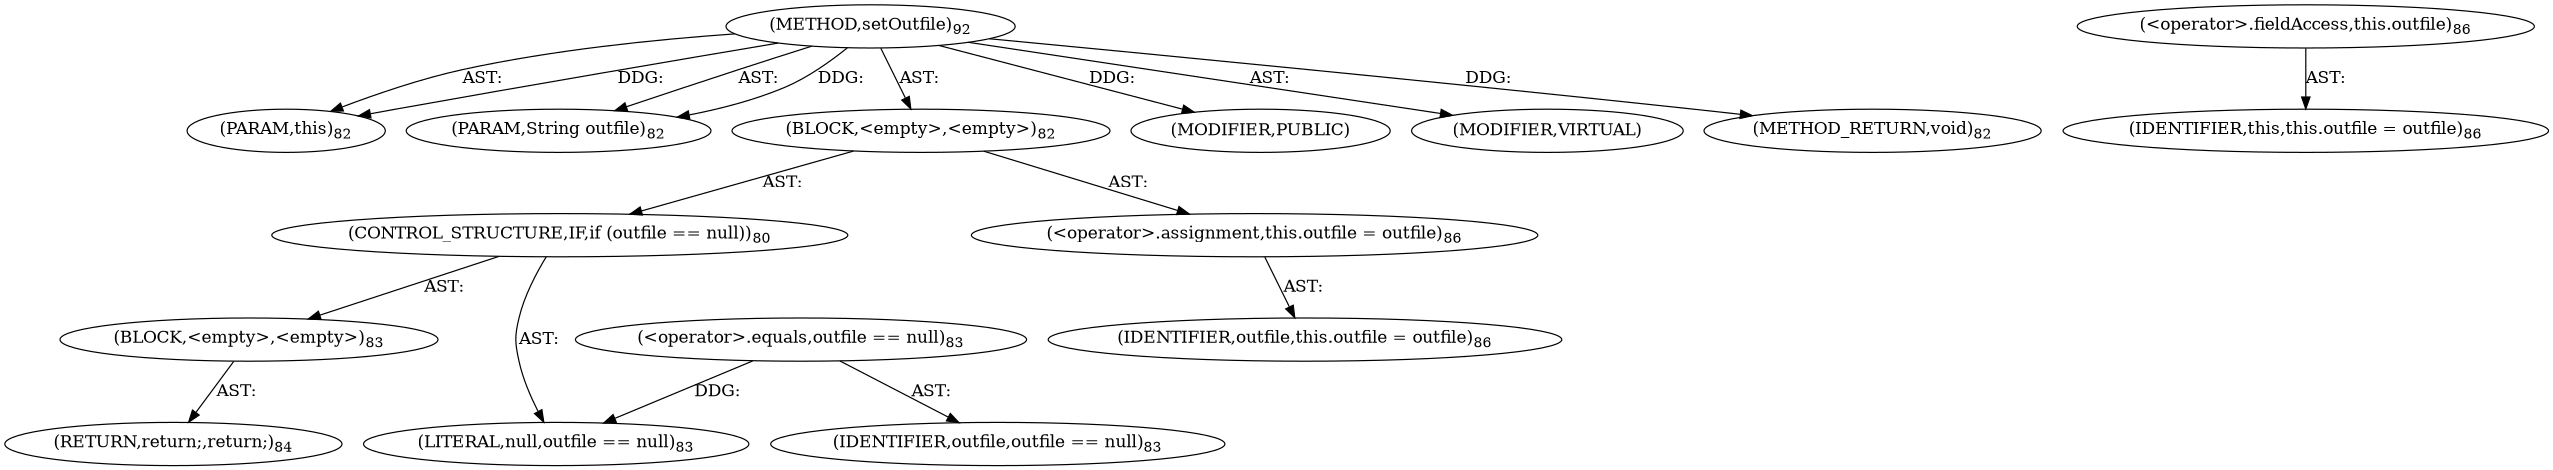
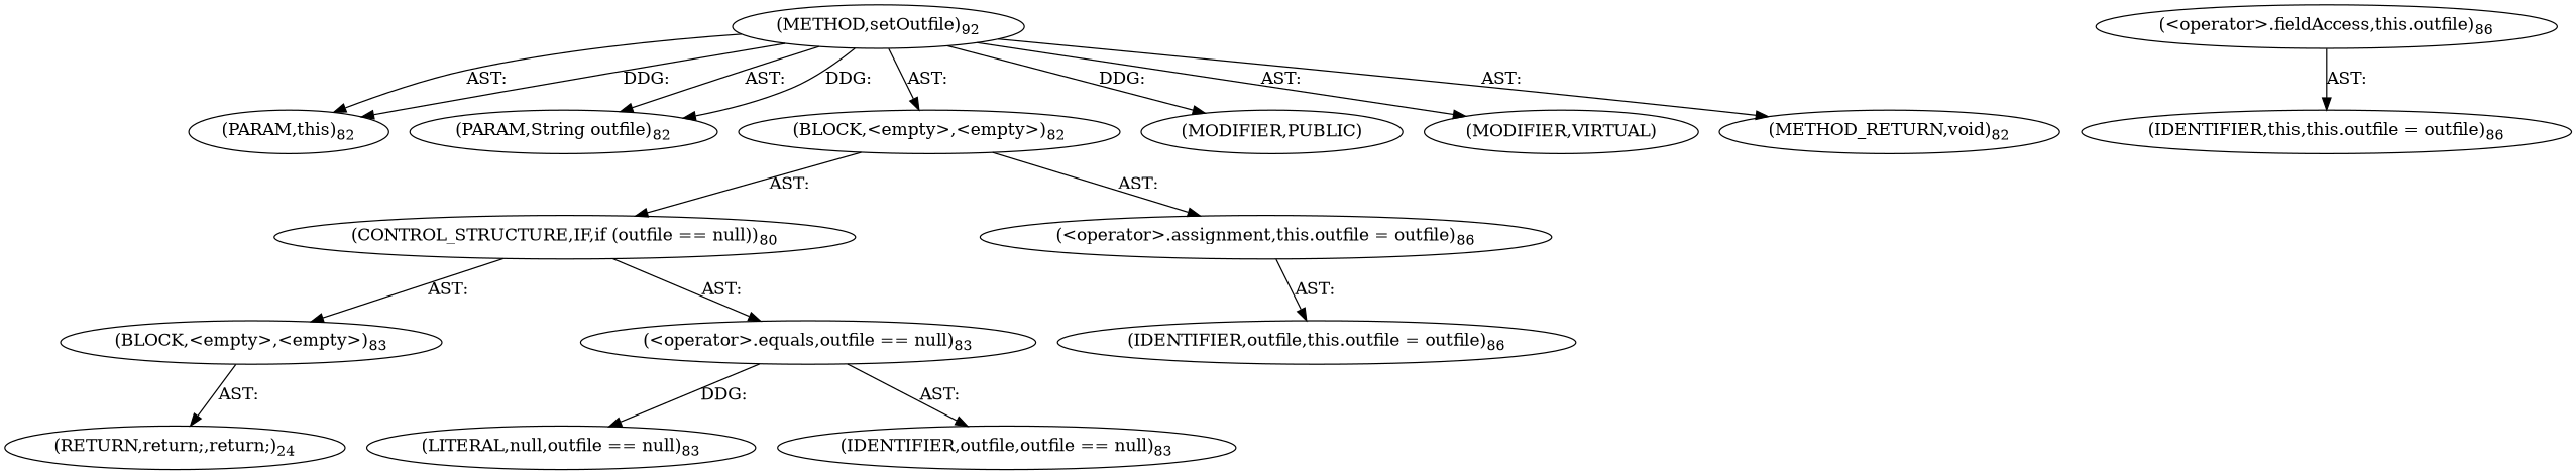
  digraph {
    n1 [label=<(METHOD,setOutfile)<SUB>92</SUB>>]
    n2 [label=<(PARAM,this)<SUB>82</SUB>>]
    n3 [label=<(PARAM,String outfile)<SUB>82</SUB>>]
    n4 [label=<(BLOCK,&lt;empty&gt;,&lt;empty&gt;)<SUB>82</SUB>>]
    n5 [label=<(MODIFIER,PUBLIC)>]
    n6 [label=<(MODIFIER,VIRTUAL)>]
    n7 [label=<(METHOD_RETURN,void)<SUB>82</SUB>>]
    n8 [label=<(CONTROL_STRUCTURE,IF,if (outfile == null))<SUB>80</SUB>>]
    n9 [label=<(&lt;operator&gt;.assignment,this.outfile = outfile)<SUB>86</SUB>>]
    n10 [label=<(&lt;operator&gt;.equals,outfile == null)<SUB>83</SUB>>]
    n11 [label=<(BLOCK,&lt;empty&gt;,&lt;empty&gt;)<SUB>83</SUB>>]
    n12 [label=<(IDENTIFIER,outfile,this.outfile = outfile)<SUB>86</SUB>>]
    n13 [label=<(IDENTIFIER,outfile,outfile == null)<SUB>83</SUB>>]
    n14 [label=<(LITERAL,null,outfile == null)<SUB>83</SUB>>]
-   n15 [label=<(RETURN,return;,return;)<SUB>84</SUB>>]
+   n15 [label=<(RETURN,return;,return;)<SUB>24</SUB>>]
    n16 [label=<(&lt;operator&gt;.fieldAccess,this.outfile)<SUB>86</SUB>>]
    n17 [label=<(IDENTIFIER,this,this.outfile = outfile)<SUB>86</SUB>>]
    n1 -> n2 [label="AST: "]
    n1 -> n2 [label="DDG: "]
    n1 -> n3 [label="AST: "]
    n1 -> n3 [label="DDG: "]
    n1 -> n4 [label="AST: "]
    n1 -> n5 [label="DDG: "]
    n1 -> n6 [label="AST: "]
-   n1 -> n7 [label="DDG: "]
+   n1 -> n7 [label="AST: "]
    n4 -> n8 [label="AST: "]
    n4 -> n9 [label="AST: "]
-   n8 -> n14 [label="AST: "]
+   n8 -> n10 [label="AST: "]
    n8 -> n11 [label="AST: "]
    n9 -> n12 [label="AST: "]
    n10 -> n13 [label="AST: "]
    n10 -> n14 [label="DDG: "]
    n11 -> n15 [label="AST: "]
    n16 -> n17 [label="AST: "]
  }
